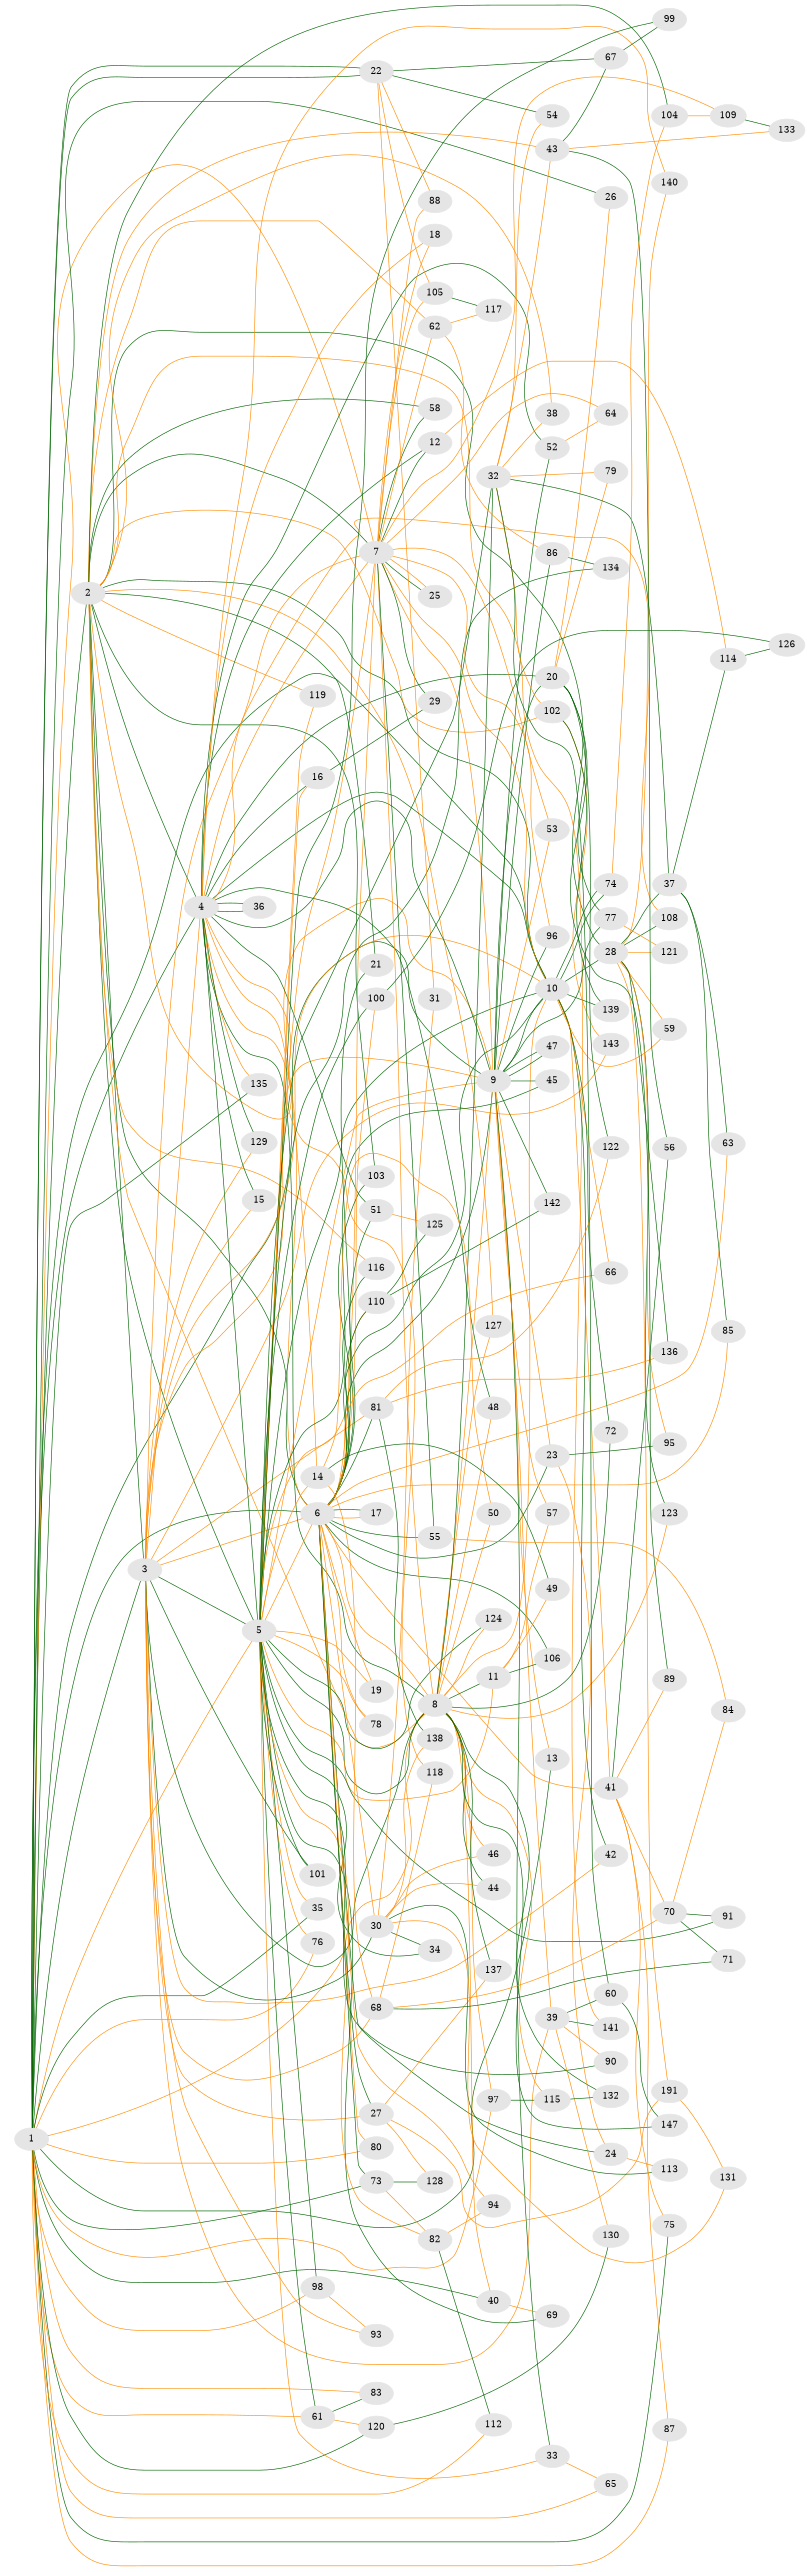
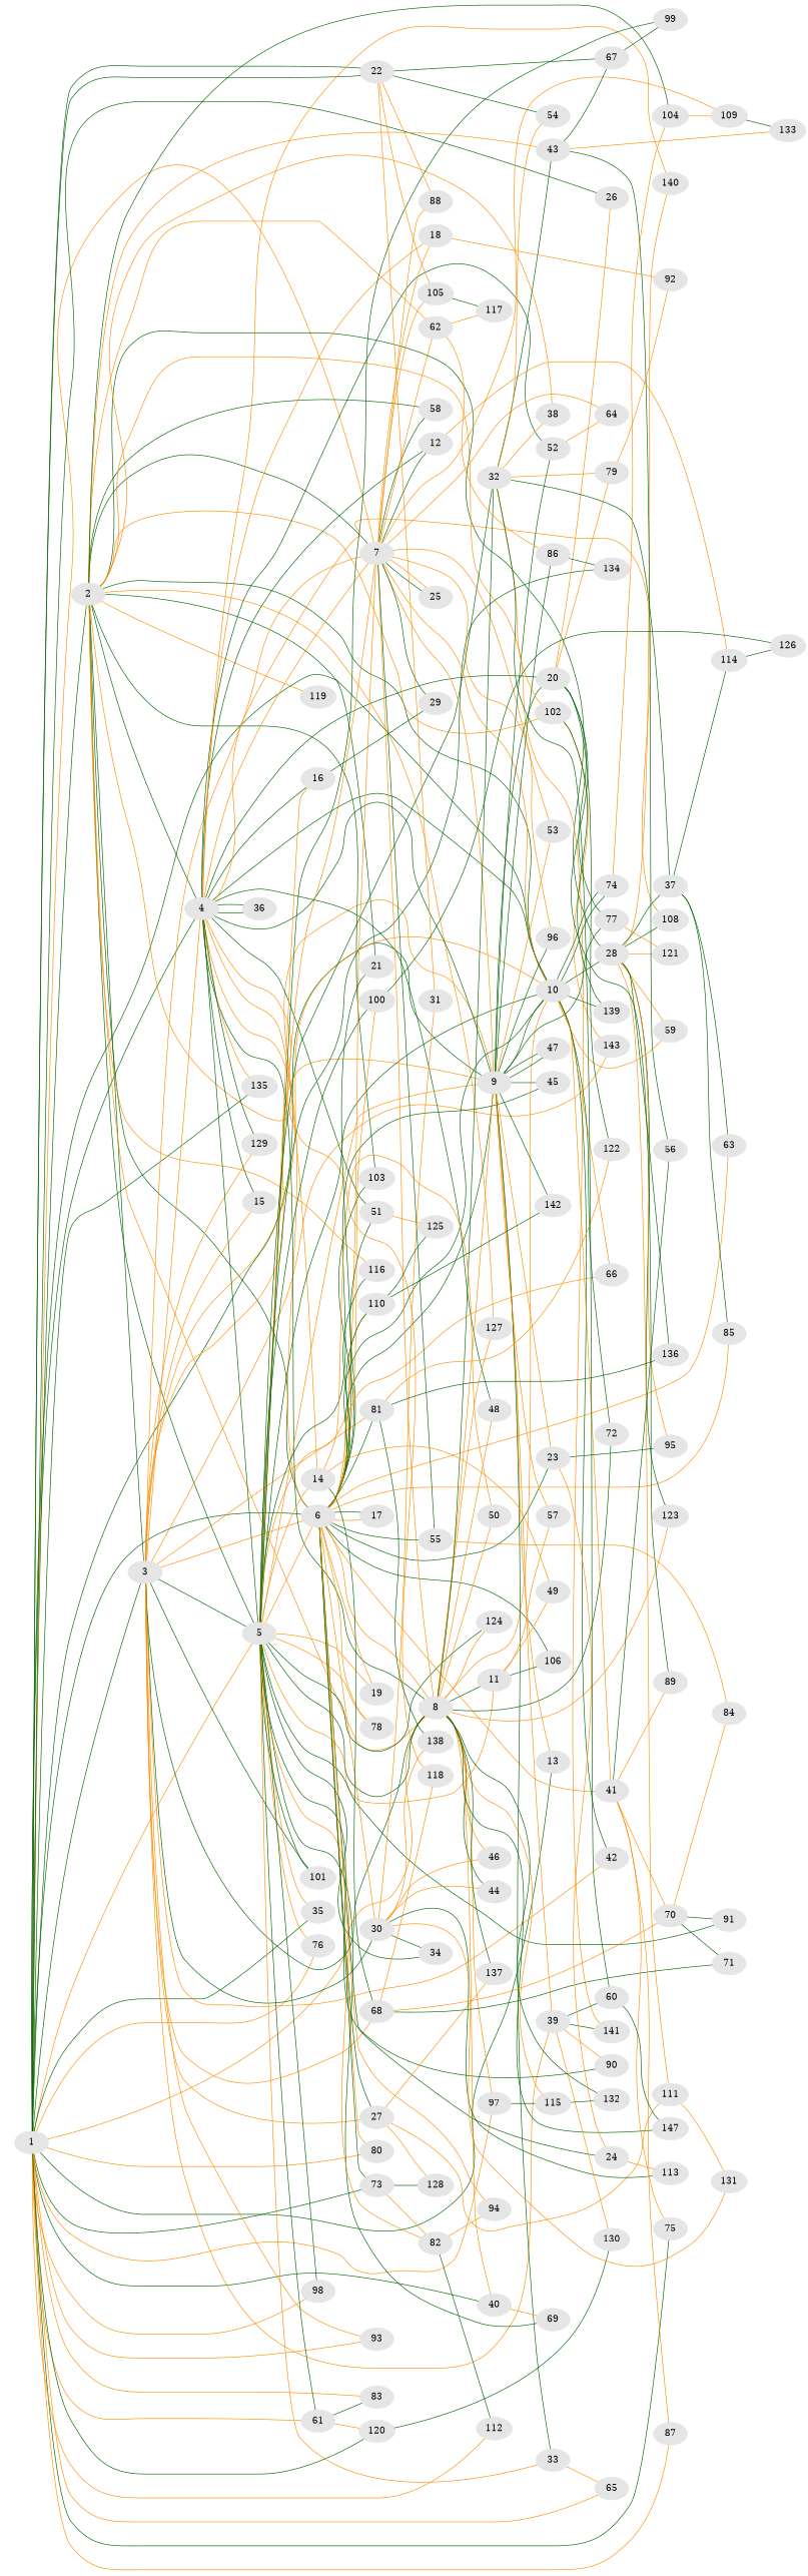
  graph {
    rankdir=LR
    node [color=gray90 style=filled]
    edge [color=darkorange]
    1
    2
    3
    4
    5
    6
    7
    8
    9
    10
    13
    22
    26
    35
    40
    61
    65
    73
    75
    76
    80
    83
    87
    93
    97
    98
    112
    120
    135
    21
    28
    38
    43
    58
    62
    102
    103
    104
    116
    119
    127
    141
    15
    27
    30
    39
    42
    68
    81
    101
    129
    143
    12
    14
    16
    18
    20
    36
    48
    51
    52
    108
    118
    140
    11
    19
    32
    33
    34
    45
    69
    78
    82
    90
    91
    99
    100
    110
    124
    134
    17
    23
    24
    41
    55
    63
    66
    85
    94
    106
    25
    29
    53
    64
    88
    96
    105
    109
    44
    46
    50
    72
    n103 [label=147]
    115
    123
    132
    137
    47
    57
    77
    86
    142
    59
    74
    139
    31
    54
    67
    128
    130
    95
-   111 [label=191]
+   111
    37
    121
    136
    56
    133
    117
    113
    131
    138
    60
    70
    71
    122
    114
    49
+   92
    79
    89
    125
    126
    84
    1 -- 2 [color=darkgreen]
    1 -- 3 [color=darkgreen]
    1 -- 4 [color=darkgreen]
    1 -- 5
    1 -- 6 [color=darkgreen]
    1 -- 7
    1 -- 8
    1 -- 9 [color=darkgreen]
    1 -- 10 [color=darkgreen]
    1 -- 13 [color=darkgreen]
    1 -- 22 [color=darkgreen]
    1 -- 22 [color=darkgreen]
    1 -- 26 [color=darkgreen]
    1 -- 35 [color=darkgreen]
    1 -- 40 [color=darkgreen]
    1 -- 61
    1 -- 65
    1 -- 73 [color=darkgreen]
    1 -- 75 [color=darkgreen]
    1 -- 76
    1 -- 80
    1 -- 83
    1 -- 87
-   98 -- 93
+   1 -- 93
    1 -- 97
    1 -- 98
    1 -- 112
    1 -- 120 [color=darkgreen]
    1 -- 135 [color=darkgreen]
    2 -- 3 [color=darkgreen]
    2 -- 4 [color=darkgreen]
    2 -- 5 [color=darkgreen]
    2 -- 6 [color=darkgreen]
    2 -- 7 [color=darkgreen]
    2 -- 8
    2 -- 9
    2 -- 10 [color=darkgreen]
    2 -- 21 [color=darkgreen]
    2 -- 28 [color=darkgreen]
    2 -- 38
    2 -- 43
    2 -- 58 [color=darkgreen]
    2 -- 62
    2 -- 102
    2 -- 103 [color=darkgreen]
    2 -- 104 [color=darkgreen]
    2 -- 116
    2 -- 119
    2 -- 127
    2 -- 141
    3 -- 4
    3 -- 5 [color=darkgreen]
    3 -- 6
    3 -- 7
    3 -- 8 [color=darkgreen]
    3 -- 9
    3 -- 10
    3 -- 93
    3 -- 15
    3 -- 27
    3 -- 30 [color=darkgreen]
    3 -- 39
    3 -- 42
    3 -- 68
    3 -- 81
    3 -- 101 [color=darkgreen]
    3 -- 129
    3 -- 143
    4 -- 5 [color=darkgreen]
    4 -- 6
    4 -- 7
    4 -- 8 [color=darkgreen]
    4 -- 9 [color=darkgreen]
    4 -- 10 [color=darkgreen]
    4 -- 135
    4 -- 15 [color=darkgreen]
    4 -- 129 [color=darkgreen]
    4 -- 12 [color=darkgreen]
    4 -- 14
    4 -- 16 [color=darkgreen]
    4 -- 18
    4 -- 20 [color=darkgreen]
    4 -- 36 [color=darkgreen]
    4 -- 36 [color=darkgreen]
    4 -- 48 [color=darkgreen]
    4 -- 51 [color=darkgreen]
    4 -- 52 [color=darkgreen]
    4 -- 108
    4 -- 118
    4 -- 140
    5 -- 6
    5 -- 7
    5 -- 8 [color=darkgreen]
    5 -- 9
    5 -- 10 [color=darkgreen]
    5 -- 35
    5 -- 61 [color=darkgreen]
    5 -- 76
    5 -- 98 [color=darkgreen]
-   5 -- 119
    5 -- 101 [color=darkgreen]
    5 -- 14
    5 -- 16
    5 -- 11
    5 -- 19
    5 -- 32 [color=darkgreen]
    5 -- 33
    5 -- 34 [color=darkgreen]
    5 -- 45 [color=darkgreen]
    5 -- 69 [color=darkgreen]
    5 -- 78
    5 -- 82
    5 -- 90 [color=darkgreen]
    5 -- 91 [color=darkgreen]
    5 -- 99 [color=darkgreen]
    5 -- 100 [color=darkgreen]
    5 -- 110
    5 -- 124 [color=darkgreen]
    5 -- 134 [color=darkgreen]
    6 -- 7
    6 -- 8
    6 -- 9 [color=darkgreen]
    6 -- 10 [color=darkgreen]
    6 -- 73 [color=darkgreen]
    6 -- 80
    6 -- 21 [color=darkgreen]
    6 -- 103 [color=darkgreen]
    6 -- 116 [color=darkgreen]
    6 -- 27 [color=darkgreen]
    6 -- 30
    6 -- 81 [color=darkgreen]
    6 -- 51 [color=darkgreen]
    6 -- 19
    6 -- 78
    6 -- 100
    6 -- 110 [color=darkgreen]
    6 -- 17
    6 -- 17 [color=darkgreen]
    6 -- 23 [color=darkgreen]
    6 -- 24 [color=darkgreen]
    6 -- 41
    6 -- 55 [color=darkgreen]
    6 -- 63
    6 -- 66
    6 -- 85
    6 -- 94
    6 -- 106 [color=darkgreen]
    7 -- 8
    7 -- 9
    7 -- 10
    7 -- 58 [color=darkgreen]
    7 -- 62
    7 -- 12 [color=darkgreen]
    7 -- 18
    7 -- 55 [color=darkgreen]
    7 -- 25 [color=darkgreen]
    7 -- 25
    7 -- 29 [color=darkgreen]
    7 -- 53
    7 -- 64
    7 -- 88
    7 -- 96
    7 -- 105
    7 -- 109
    8 -- 9
    8 -- 10
    8 -- 40
    8 -- 97
    8 -- 127
    8 -- 48
    8 -- 11 [color=darkgreen]
    8 -- 32 [color=darkgreen]
    8 -- 124
    8 -- 44 [color=darkgreen]
    8 -- 46
    8 -- 50
    8 -- 72 [color=darkgreen]
    8 -- n103 [color=darkgreen]
    8 -- 115
    8 -- 123
    8 -- 132 [color=darkgreen]
    8 -- 137 [color=darkgreen]
    9 -- 10 [color=darkgreen]
    9 -- 13
    9 -- 39
    9 -- 20 [color=darkgreen]
    9 -- 52 [color=darkgreen]
    9 -- 33 [color=darkgreen]
    9 -- 45 [color=darkgreen]
    9 -- 23
    9 -- 53
    9 -- 96 [color=darkgreen]
    9 -- 47 [color=darkgreen]
    9 -- 47 [color=darkgreen]
    9 -- 57
    9 -- 77 [color=darkgreen]
    9 -- 86 [color=darkgreen]
    9 -- 142 [color=darkgreen]
    10 -- 28 [color=darkgreen]
    10 -- 42 [color=darkgreen]
    10 -- 41
    10 -- 66
    10 -- 72 [color=darkgreen]
    10 -- 59
    10 -- 74 [color=darkgreen]
    10 -- 74 [color=darkgreen]
    10 -- 139 [color=darkgreen]
    22 -- 88
    22 -- 105
    22 -- 31
    22 -- 54 [color=darkgreen]
    22 -- 67 [color=darkgreen]
    40 -- 69
    61 -- 83 [color=darkgreen]
    61 -- 120
    73 -- 82
    73 -- 128 [color=darkgreen]
    97 -- 115 [color=darkgreen]
    120 -- 130 [color=darkgreen]
    28 -- 108 [color=darkgreen]
    28 -- 140
    28 -- 123 [color=darkgreen]
    28 -- 59
    28 -- 95
    28 -- 111
    28 -- 37 [color=darkgreen]
    28 -- 121
    28 -- 136 [color=darkgreen]
    43 -- 67 [color=darkgreen]
    43 -- 56 [color=darkgreen]
    43 -- 133
    62 -- 86
    62 -- 117
    102 -- 143
    102 -- 139 [color=darkgreen]
    104 -- 109
    27 -- 137
    27 -- 128
    27 -- 111
    30 -- 34 [color=darkgreen]
    30 -- 44
    30 -- 46
    30 -- 31
    30 -- 113 [color=darkgreen]
    30 -- 131
    30 -- 138
    39 -- 141 [color=darkgreen]
    39 -- 90
    39 -- 130
    39 -- 60 [color=darkgreen]
    68 -- 118
    68 -- 70
    68 -- 71 [color=darkgreen]
-   81 -- 136
+   81 -- 136 [color=darkgreen]
    81 -- 138 [color=darkgreen]
    81 -- 122
    12 -- 114
-   14 -- 68
+   14 -- 68 [color=darkgreen]
    14 -- 50
-   14 -- 49 [color=darkgreen]
+   14 -- 49
    16 -- 29 [color=darkgreen]
+   18 -- 92
    20 -- 26
    20 -- 77 [color=darkgreen]
    20 -- 122 [color=darkgreen]
    20 -- 79
    20 -- 89 [color=darkgreen]
    51 -- 125
    52 -- 64
    11 -- 106 [color=darkgreen]
    11 -- 57
    11 -- 49
    32 -- 38
-   32 -- 43
+   32 -- 43 [color=darkgreen]
    32 -- 102
    32 -- 54
    32 -- 37 [color=darkgreen]
    32 -- 60 [color=darkgreen]
    32 -- 79
    33 -- 65
    82 -- 112 [color=darkgreen]
    82 -- 94
    100 -- 126 [color=darkgreen]
    110 -- 142 [color=darkgreen]
    110 -- 125 [color=darkgreen]
    23 -- 24
    23 -- 95 [color=darkgreen]
    24 -- 113
    41 -- 75
    41 -- 87
    41 -- 56 [color=darkgreen]
    41 -- 70
    41 -- 89
    55 -- 84
    105 -- 117 [color=darkgreen]
    109 -- 133 [color=darkgreen]
    115 -- 132 [color=darkgreen]
    77 -- 121
    86 -- 134 [color=darkgreen]
    74 -- 104
    67 -- 99 [color=darkgreen]
    111 -- 131
    37 -- 63 [color=darkgreen]
    37 -- 85 [color=darkgreen]
    37 -- 114 [color=darkgreen]
    60 -- n103 [color=darkgreen]
    70 -- 91 [color=darkgreen]
    70 -- 71 [color=darkgreen]
    70 -- 84
    114 -- 126 [color=darkgreen]
+   79 -- 92
  }
